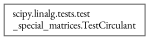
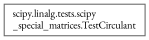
  digraph {
    rankdir=LR
    fontname="EB Garamond"
-   n1 [color=grey40 fillcolor=white fontname="EB Garamond" fontsize=10 height=0.2 label="scipy.linalg.tests.test\l_special_matrices.TestCirculant" shape=box style=filled width=0.4]
+   n1 [color=grey40 fillcolor=white fontname="EB Garamond" fontsize=10 height=0.2 label="scipy.linalg.tests.scipy\l_special_matrices.TestCirculant" shape=box style=filled width=0.4]
  }
